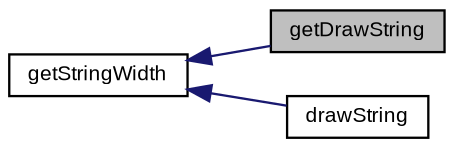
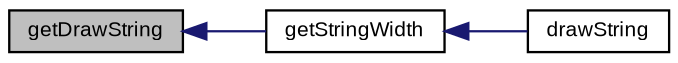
  digraph {
    rankdir=LR
    node [color=black fontname=Arial fontsize=9 shape=record]
    edge [color=midnightblue dir=back fontname=Arial fontsize=9 labelfontname=Arial labelfontsize=9 style=solid]
    n1 [fillcolor=grey75 fontcolor=black height=0.2 label=getDrawString style=filled width=0.4]
    n2 [height=0.2 label=getStringWidth width=0.4]
    n3 [height=0.2 label=drawString width=0.4]
-   n2 -> n1
+   n1 -> n2
    n2 -> n3
  }
